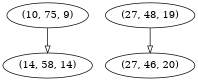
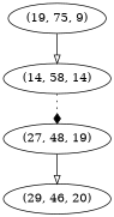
  digraph {
    edge [arrowhead=onormal style=solid]
    n1 [label="(14, 58, 14)"]
-   "(10, 75, 9)"
+   "(10, 75, 9)" [label="(19, 75, 9)"]
    "(27, 48, 19)"
-   "(29, 46, 20)" [label="(27, 46, 20)"]
+   "(29, 46, 20)"
+   n1 -> "(27, 48, 19)" [arrowhead=diamond style=dotted]
    "(10, 75, 9)" -> n1
    "(27, 48, 19)" -> "(29, 46, 20)"
  }
